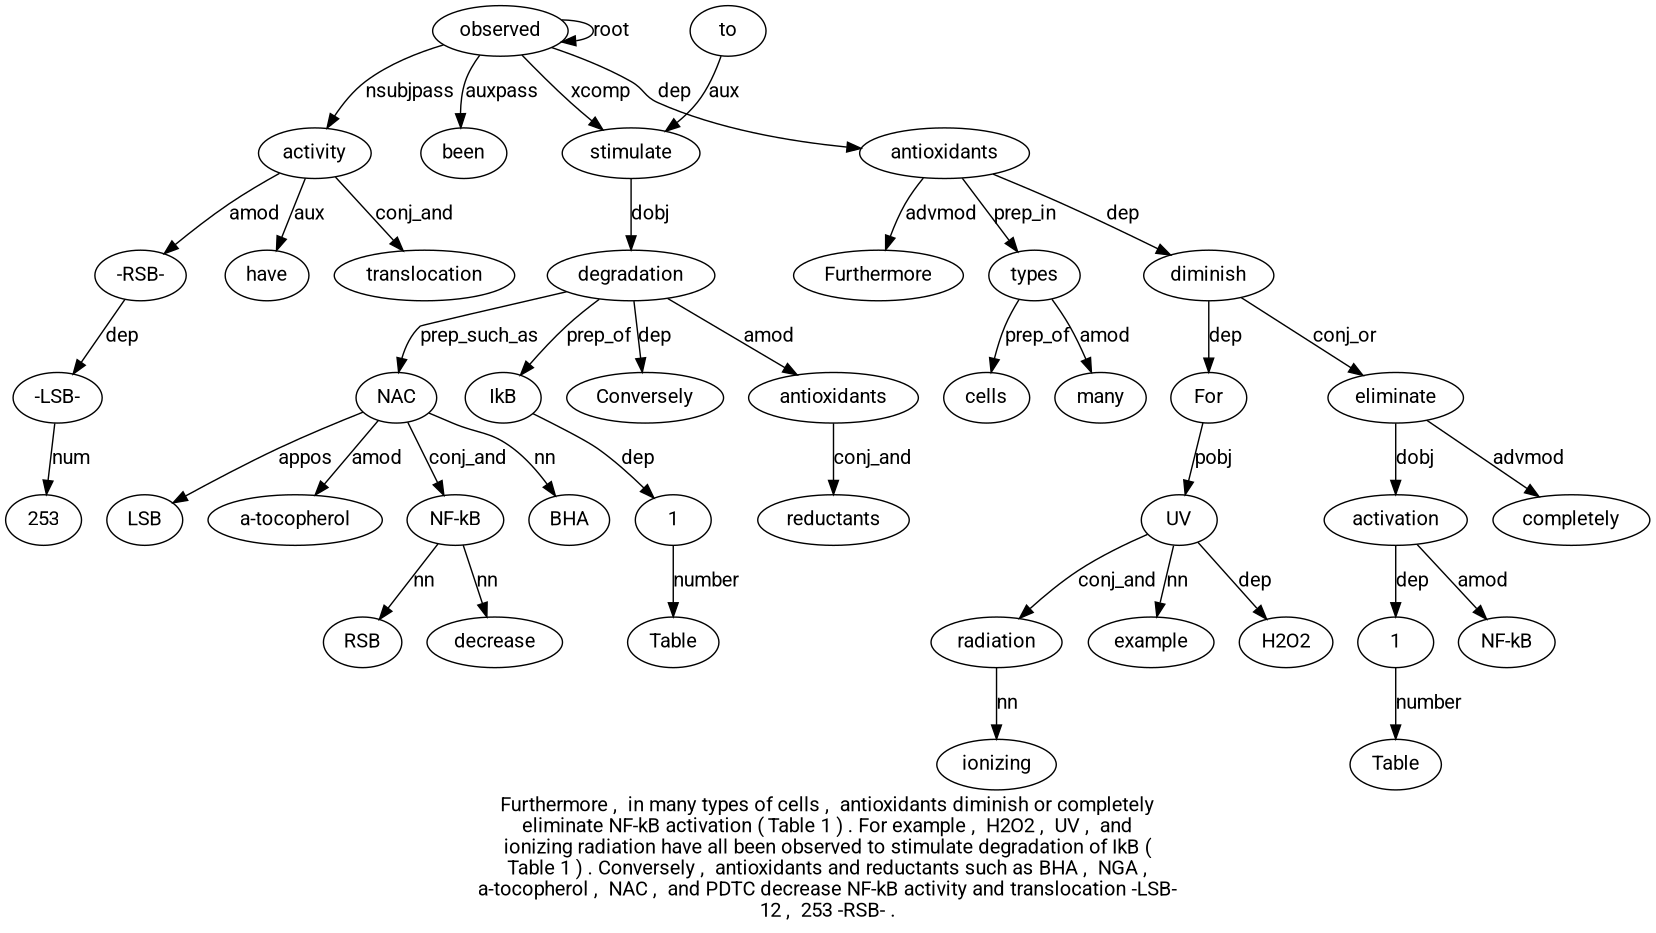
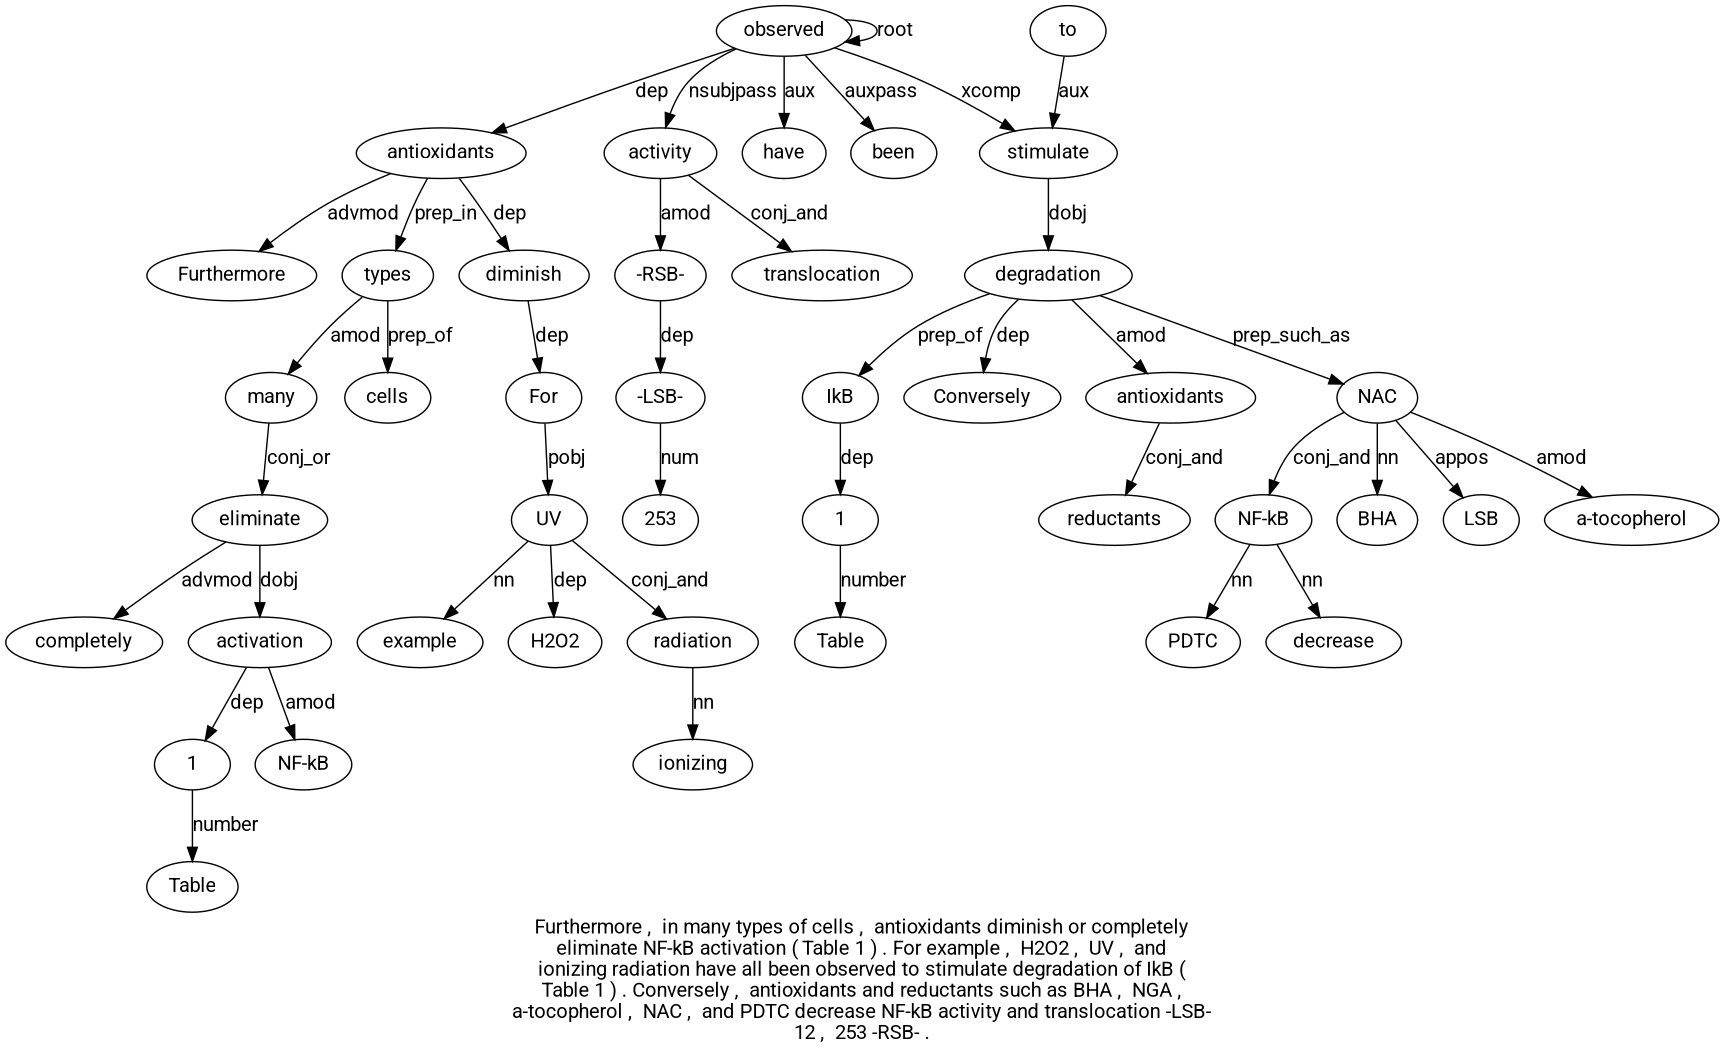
  digraph {
    fontname=Roboto
    label="Furthermore ,  in many types of cells ,  antioxidants diminish or completely\neliminate NF-kB activation ( Table 1 ) . For example ,  H2O2 ,  UV ,  and\nionizing radiation have all been observed to stimulate degradation of IkB (\nTable 1 ) . Conversely ,  antioxidants and reductants such as BHA ,  NGA ,\na-tocopherol ,  NAC ,  and PDTC decrease NF-kB activity and translocation -LSB-\n12 ,  253 -RSB- ."
    node [fillcolor=white fontname=Roboto style=filled]
    edge [fontname=Roboto]
    n1 [label=antioxidants]
    n2 [label=Furthermore]
    n3 [label=types]
    n4 [label=diminish]
    n5 [label=many]
    n6 [label=cells]
    n7 [label=eliminate]
    n8 [label=For]
    n9 [label=observed]
    n10 [label=have]
    n11 [label=been]
    n12 [label=stimulate]
    n13 [label=activity]
    n14 [label=degradation]
    n15 [label=translocation]
    n16 [label="-RSB-"]
    n17 [label=completely]
    n18 [label=activation]
    n19 [label=UV]
    n20 [label="NF-kB"]
    n21 [label=1]
    n22 [label=Table]
    n23 [label=example]
    n24 [label=H2O2]
    n25 [label=radiation]
    n26 [label=ionizing]
    n27 [label=to]
    n28 [label=IkB]
    n29 [label=Conversely]
    n30 [label=antioxidants]
    n31 [label=NAC]
    n32 [label=1]
    n33 [label=reductants]
    n34 [label=BHA]
    n35 [label=LSB]
    n36 [label="a-tocopherol"]
    n37 [label="NF-kB"]
    n38 [label=Table]
-   n39 [label=RSB]
+   n39 [label=PDTC]
    n40 [label=decrease]
    n41 [label="-LSB-"]
    n42 [label=253]
    n1 -> n2 [label=advmod]
    n1 -> n3 [label=prep_in]
    n1 -> n4 [label=dep]
    n3 -> n5 [label=amod]
    n3 -> n6 [label=prep_of]
-   n4 -> n7 [label=conj_or]
+   n5 -> n7 [label=conj_or]
    n4 -> n8 [label=dep]
    n7 -> n17 [label=advmod]
    n7 -> n18 [label=dobj]
    n8 -> n19 [label=pobj]
    n9 -> n1 [label=dep]
    n9 -> n9 [label=root]
-   n13 -> n10 [label=aux]
+   n9 -> n10 [label=aux]
    n9 -> n11 [label=auxpass]
    n9 -> n12 [label=xcomp]
    n9 -> n13 [label=nsubjpass]
    n12 -> n14 [label=dobj]
    n13 -> n15 [label=conj_and]
    n13 -> n16 [label=amod]
    n14 -> n28 [label=prep_of]
    n14 -> n29 [label=dep]
    n14 -> n30 [label=amod]
    n14 -> n31 [label=prep_such_as]
    n16 -> n41 [label=dep]
    n18 -> n20 [label=amod]
    n18 -> n21 [label=dep]
    n19 -> n23 [label=nn]
    n19 -> n24 [label=dep]
    n19 -> n25 [label=conj_and]
    n21 -> n22 [label=number]
    n25 -> n26 [label=nn]
    n27 -> n12 [label=aux]
    n28 -> n32 [label=dep]
    n30 -> n33 [label=conj_and]
    n31 -> n34 [label=nn]
    n31 -> n35 [label=appos]
    n31 -> n36 [label=amod]
    n31 -> n37 [label=conj_and]
    n32 -> n38 [label=number]
    n37 -> n39 [label=nn]
    n37 -> n40 [label=nn]
    n41 -> n42 [label=num]
  }
